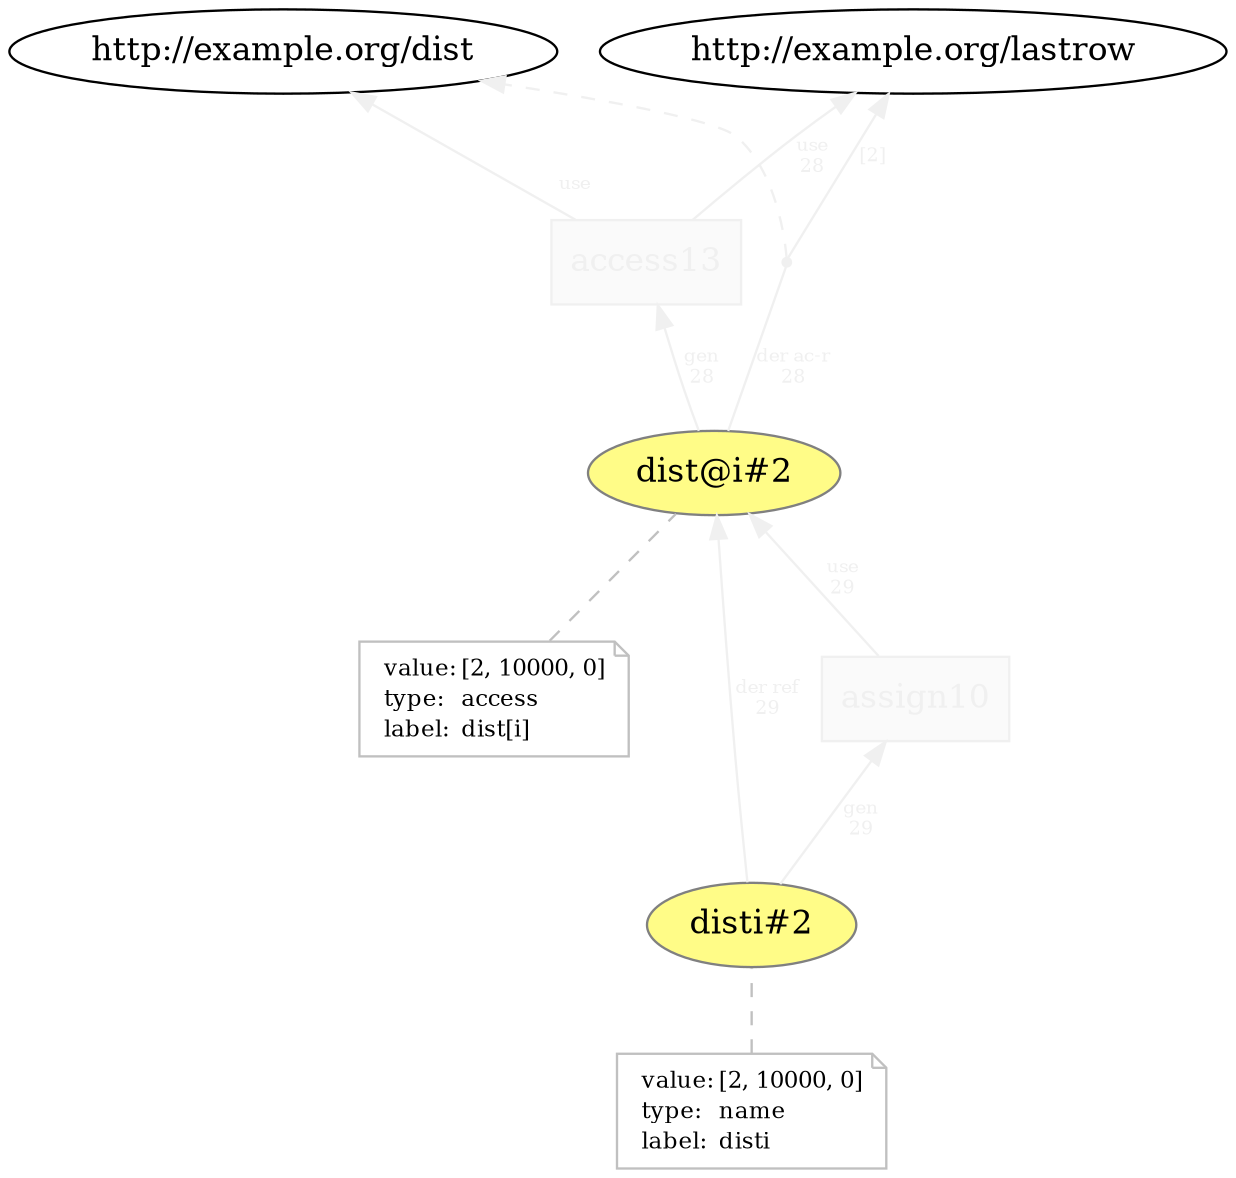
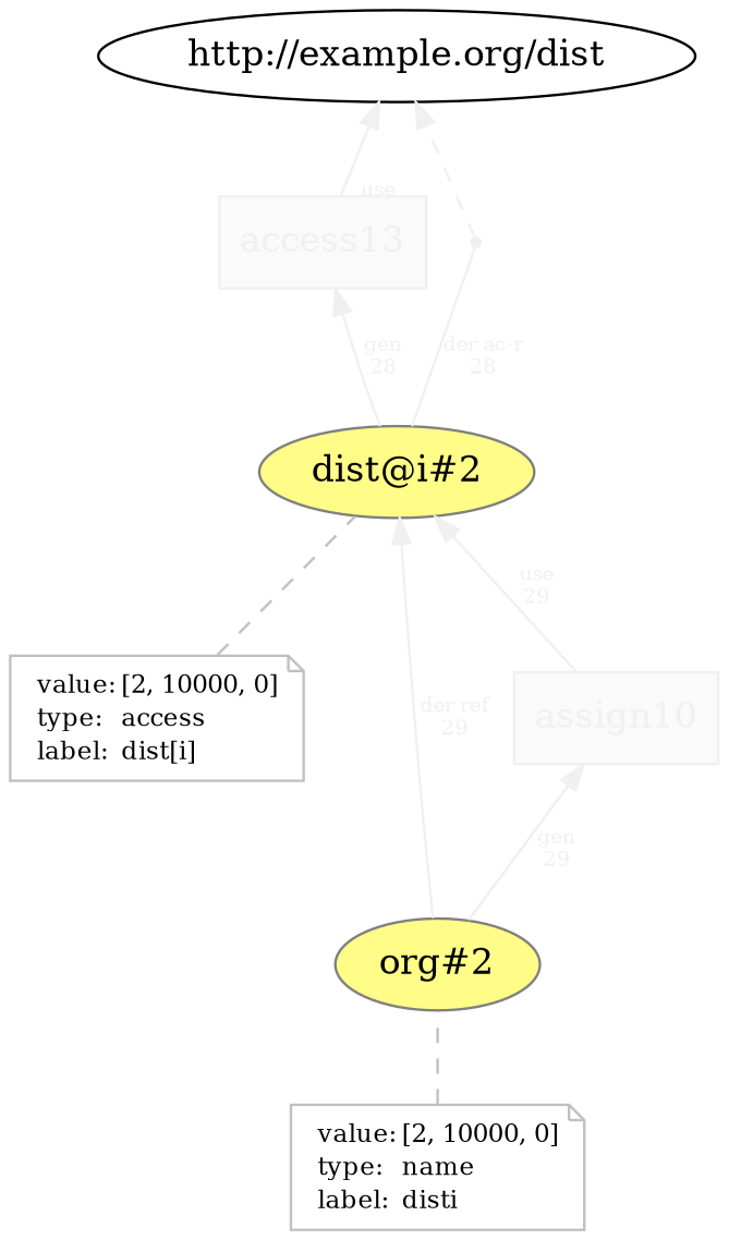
  digraph {
    rankdir=BT
    node [color="#F0F0F0"]
    edge [angle=60.0 color="#F0F0F0" distance=1.5 fontcolor="#F0F0F0" fontsize=8 rotation=20]
    n1 [color="#808080" fillcolor="#FFFC87" label="dist@i#2" style=filled]
    n2 [fillcolor="#FAFAFA" fontcolor="#F0F0F0" label=access13 shape=polygon sides=4 style=filled]
    bn0 [fontcolor="#F0F0F0" shape=point]
    "http://example.org/dist" [color=""]
-   "http://example.org/lastrow" [color=""]
    n6 [color=gray fontcolor=black fontsize=10 label=<<TABLE cellpadding="0" border="0"> 	<TR> 	    <TD align="left">value:</TD> 	    <TD align="left">[2, 10000, 0]</TD> 	</TR> 	<TR> 	    <TD align="left">type:</TD> 	    <TD align="left">access</TD> 	</TR> 	<TR> 	    <TD align="left">label:</TD> 	    <TD align="left">dist[i]</TD> 	</TR> </TABLE>> shape=note]
-   n7 [color="#808080" fillcolor="#FFFC87" label="disti#2" style=filled]
+   n7 [color="#808080" fillcolor="#FFFC87" label="org#2" style=filled]
    n8 [fillcolor="#FAFAFA" fontcolor="#F0F0F0" label=assign10 shape=polygon sides=4 style=filled]
    n9 [color=gray fontcolor=black fontsize=10 label=<<TABLE cellpadding="0" border="0"> 	<TR> 	    <TD align="left">value:</TD> 	    <TD align="left">[2, 10000, 0]</TD> 	</TR> 	<TR> 	    <TD align="left">type:</TD> 	    <TD align="left">name</TD> 	</TR> 	<TR> 	    <TD align="left">label:</TD> 	    <TD align="left">disti</TD> 	</TR> </TABLE>> shape=note]
    n1 -> n2 [label="gen\n28"]
    n1 -> bn0 [arrowhead=none label="der ac-r\n28"]
    n2 -> "http://example.org/dist" [labelangle=60.0 labeldistance=1.5 labelfontsize=8 taillabel=use angle="" distance="" fontsize=""]
-   n2 -> "http://example.org/lastrow" [label="use\n28"]
    bn0 -> "http://example.org/dist" [style=dashed angle="" distance="" fontsize="" rotation=""]
-   bn0 -> "http://example.org/lastrow" [label="[2]"]
    n6 -> n1 [arrowhead=none color=gray style=dashed angle="" distance="" fontcolor="" fontsize="" rotation=""]
    n7 -> n1 [label="der ref\n29"]
    n7 -> n8 [label="gen\n29"]
    n8 -> n1 [label="use\n29"]
    n9 -> n7 [arrowhead=none color=gray style=dashed angle="" distance="" fontcolor="" fontsize="" rotation=""]
  }
